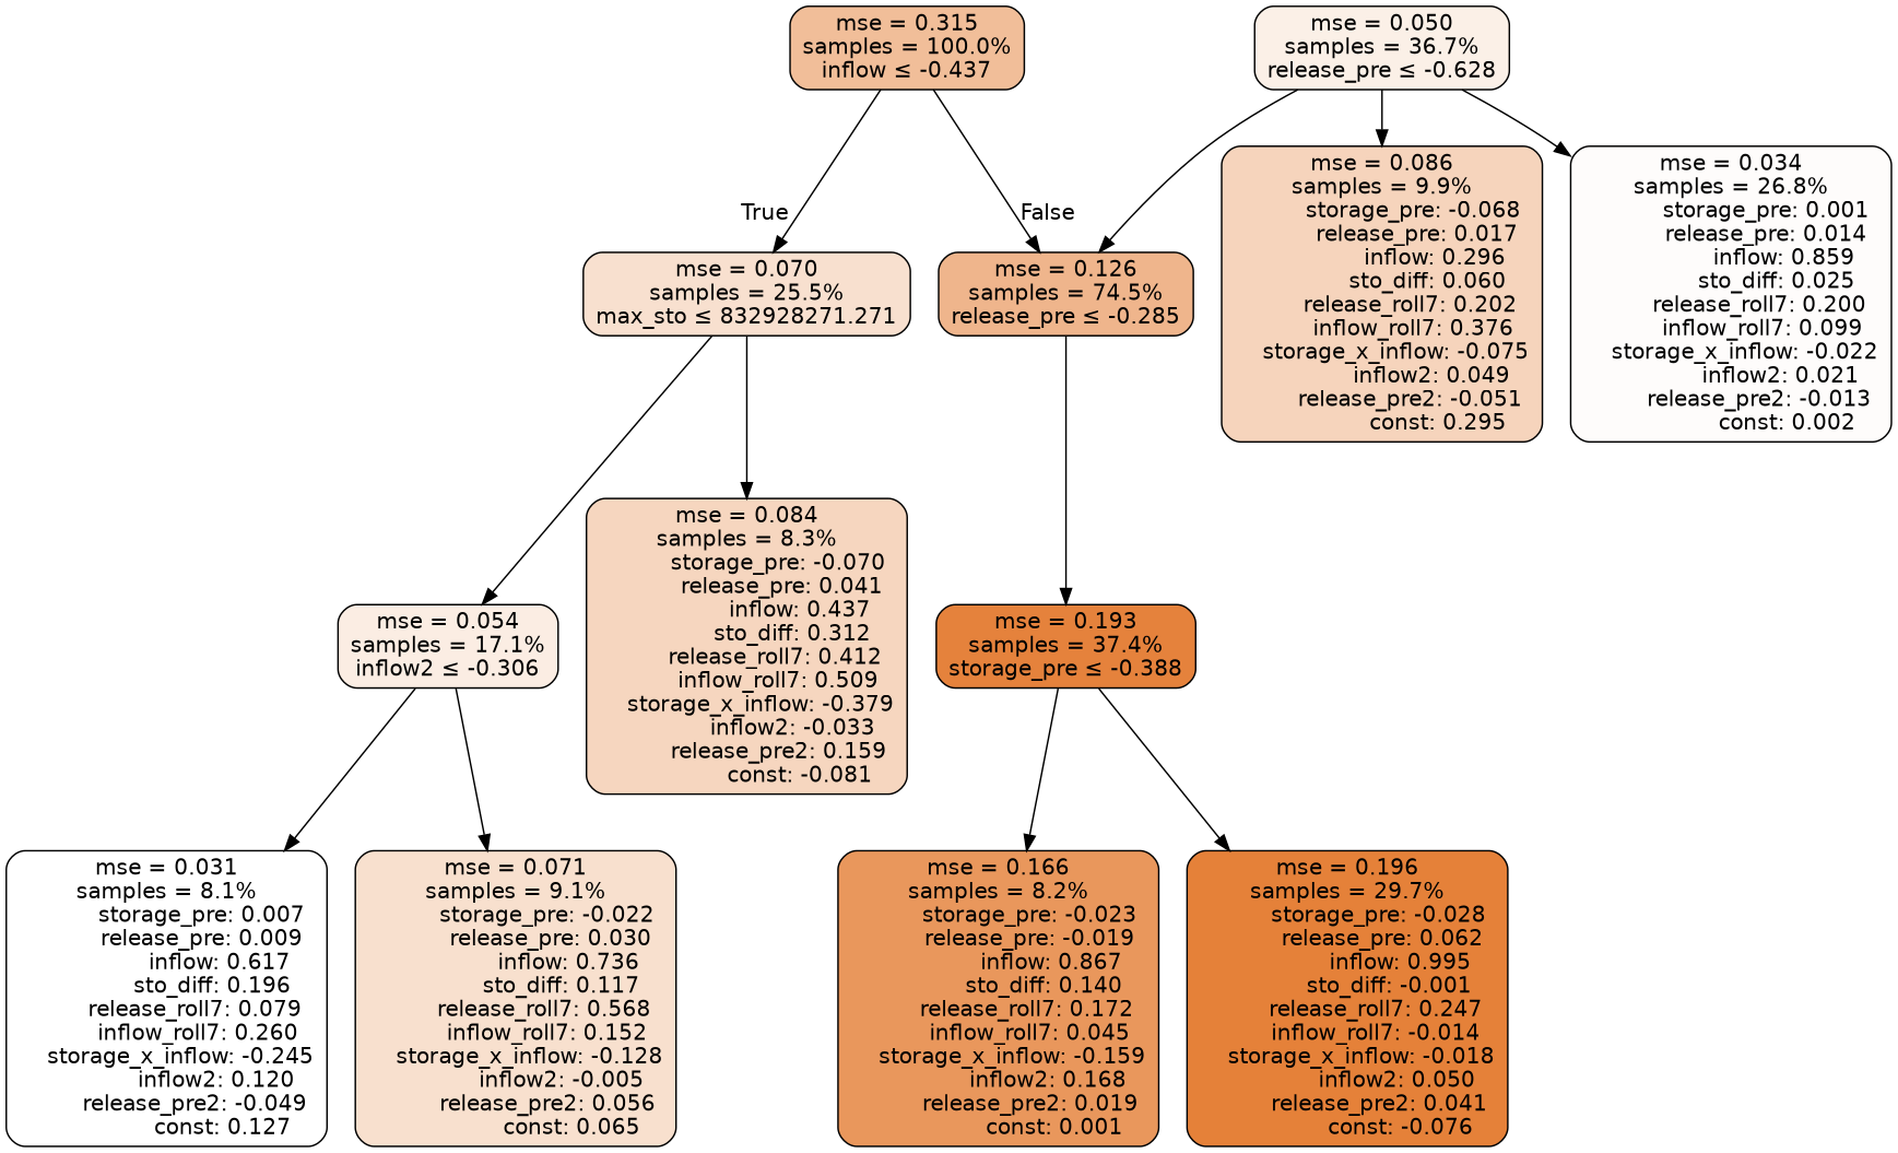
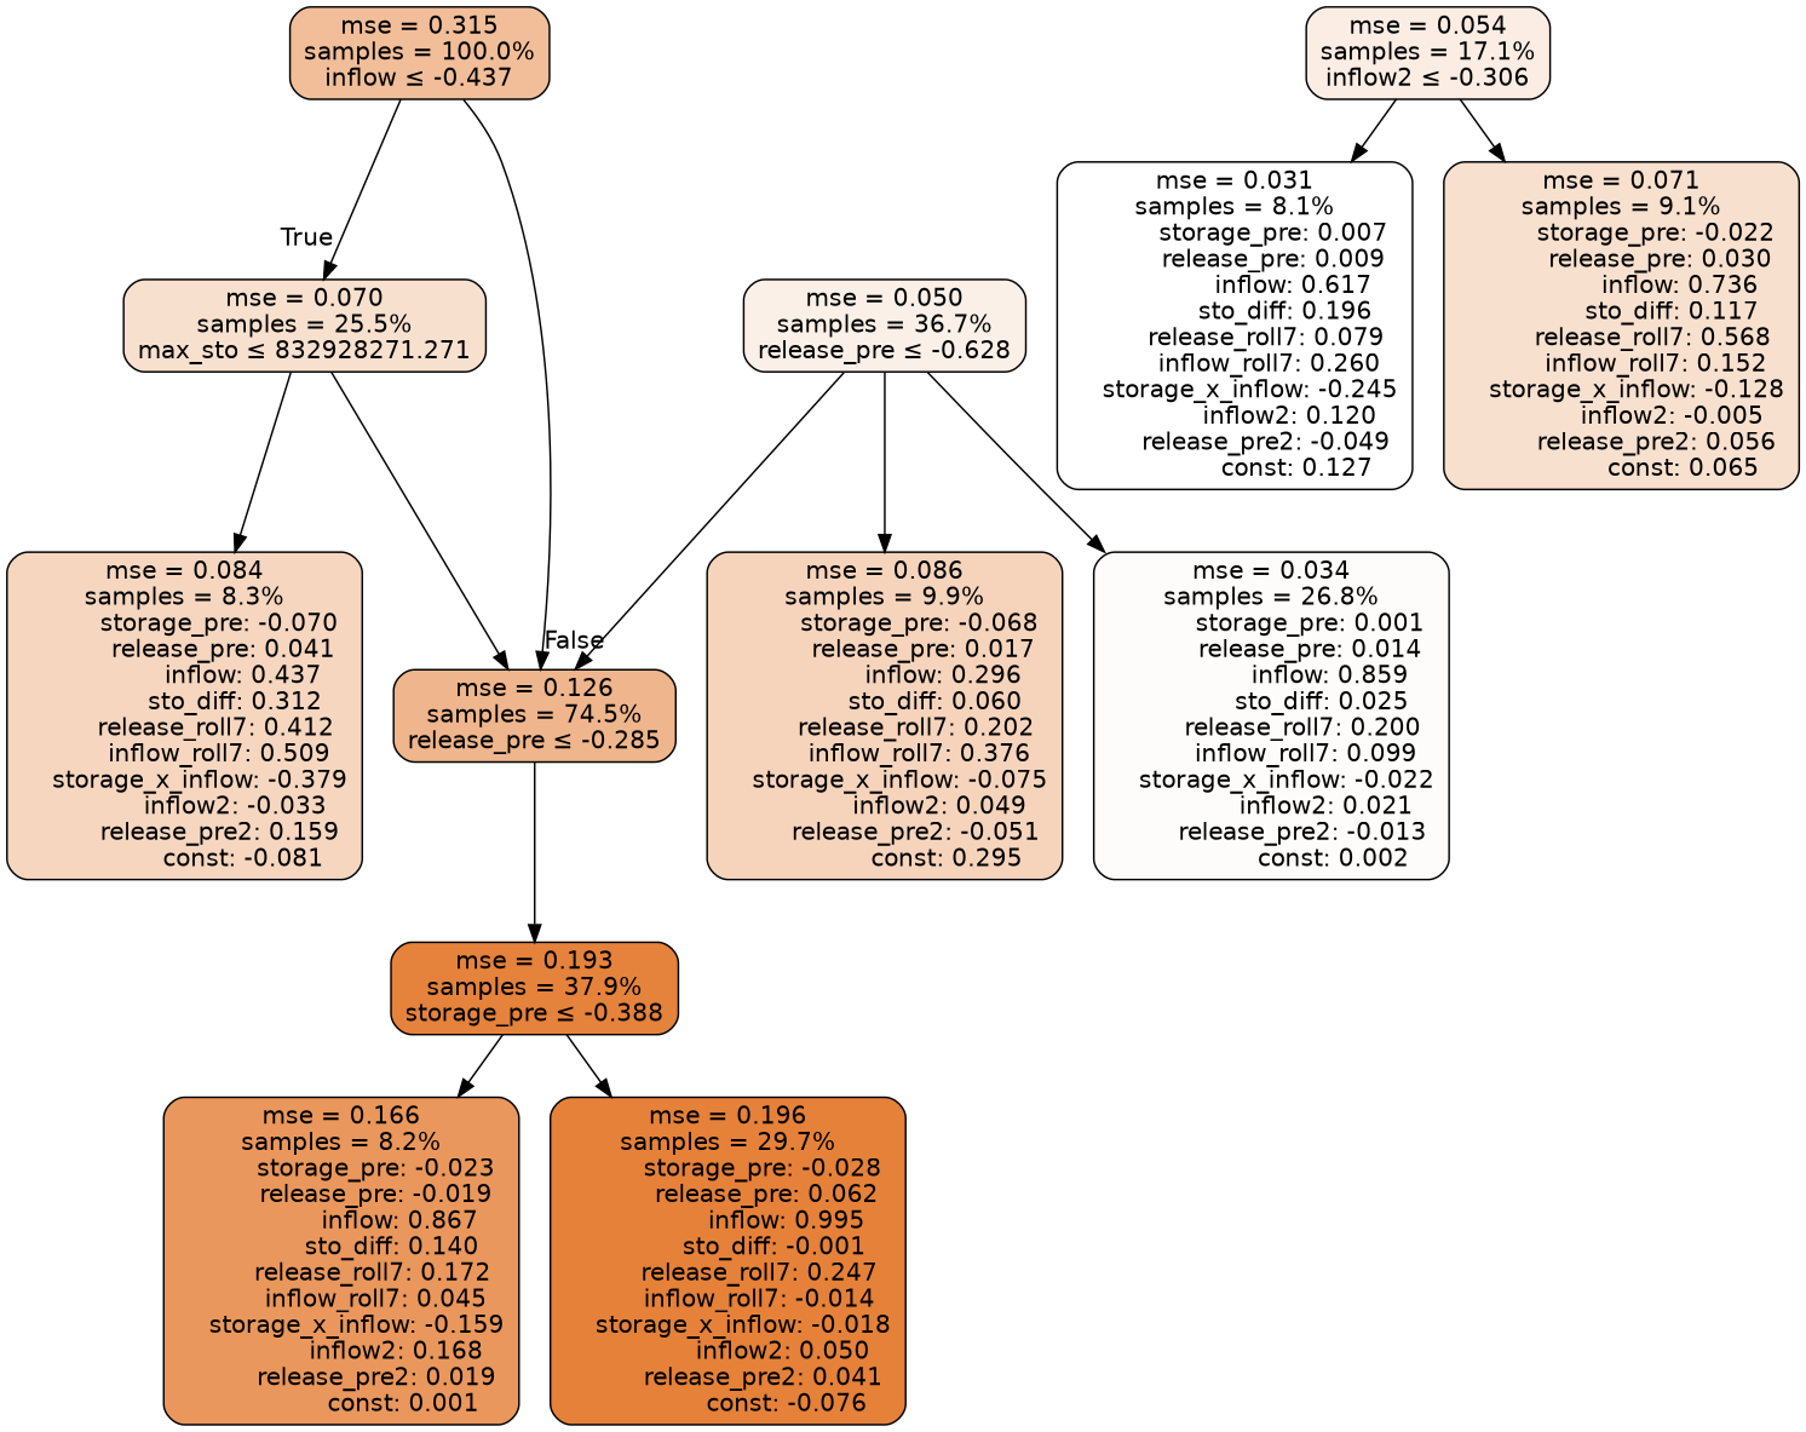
  digraph {
    node [color=black fontname=helvetica shape=rectangle style="filled, rounded"]
    edge [fontname=helvetica]
    n1 [fillcolor="#f1be99" label="mse = 0.315\nsamples = 100.0%\ninflow &le; -0.437"]
    n2 [fillcolor="#f8e0cf" label="mse = 0.070\nsamples = 25.5%\nmax_sto &le; 832928271.271"]
    n3 [fillcolor="#efb58c" label="mse = 0.126\nsamples = 74.5%\nrelease_pre &le; -0.285"]
    n4 [fillcolor="#fbede3" label="mse = 0.054\nsamples = 17.1%\ninflow2 &le; -0.306"]
    n5 [fillcolor="#f6d6bf" label="mse = 0.084\nsamples = 8.3%\n         storage_pre: -0.070\n          release_pre: 0.041\n               inflow: 0.437\n             sto_diff: 0.312\n        release_roll7: 0.412\n         inflow_roll7: 0.509\n    storage_x_inflow: -0.379\n             inflow2: -0.033\n         release_pre2: 0.159\n               const: -0.081"]
-   n6 [fillcolor="#e5823c" label="mse = 0.193\nsamples = 37.4%\nstorage_pre &le; -0.388"]
+   n6 [fillcolor="#e5823c" label="mse = 0.193\nsamples = 37.9%\nstorage_pre &le; -0.388"]
    n7 [fillcolor="#ffffff" label="mse = 0.031\nsamples = 8.1%\n          storage_pre: 0.007\n          release_pre: 0.009\n               inflow: 0.617\n             sto_diff: 0.196\n        release_roll7: 0.079\n         inflow_roll7: 0.260\n    storage_x_inflow: -0.245\n              inflow2: 0.120\n        release_pre2: -0.049\n                const: 0.127"]
    n8 [fillcolor="#f8e0ce" label="mse = 0.071\nsamples = 9.1%\n         storage_pre: -0.022\n          release_pre: 0.030\n               inflow: 0.736\n             sto_diff: 0.117\n        release_roll7: 0.568\n         inflow_roll7: 0.152\n    storage_x_inflow: -0.128\n             inflow2: -0.005\n         release_pre2: 0.056\n                const: 0.065"]
    n9 [fillcolor="#fbf0e7" label="mse = 0.050\nsamples = 36.7%\nrelease_pre &le; -0.628"]
    n10 [fillcolor="#f6d4bc" label="mse = 0.086\nsamples = 9.9%\n         storage_pre: -0.068\n          release_pre: 0.017\n               inflow: 0.296\n             sto_diff: 0.060\n        release_roll7: 0.202\n         inflow_roll7: 0.376\n    storage_x_inflow: -0.075\n              inflow2: 0.049\n        release_pre2: -0.051\n                const: 0.295"]
    n11 [fillcolor="#fefcfb" label="mse = 0.034\nsamples = 26.8%\n          storage_pre: 0.001\n          release_pre: 0.014\n               inflow: 0.859\n             sto_diff: 0.025\n        release_roll7: 0.200\n         inflow_roll7: 0.099\n    storage_x_inflow: -0.022\n              inflow2: 0.021\n        release_pre2: -0.013\n                const: 0.002"]
    n12 [fillcolor="#e9975c" label="mse = 0.166\nsamples = 8.2%\n         storage_pre: -0.023\n         release_pre: -0.019\n               inflow: 0.867\n             sto_diff: 0.140\n        release_roll7: 0.172\n         inflow_roll7: 0.045\n    storage_x_inflow: -0.159\n              inflow2: 0.168\n         release_pre2: 0.019\n                const: 0.001"]
    n13 [fillcolor="#e58139" label="mse = 0.196\nsamples = 29.7%\n         storage_pre: -0.028\n          release_pre: 0.062\n               inflow: 0.995\n            sto_diff: -0.001\n        release_roll7: 0.247\n        inflow_roll7: -0.014\n    storage_x_inflow: -0.018\n              inflow2: 0.050\n         release_pre2: 0.041\n               const: -0.076"]
    n1 -> n2 [headlabel=True labelangle=45 labeldistance=2.5]
    n1 -> n3 [headlabel=False labelangle=-45 labeldistance=2.5]
-   n2 -> n4
+   n2 -> n3
    n2 -> n5
    n3 -> n6
    n4 -> n7
    n4 -> n8
    n6 -> n12
    n6 -> n13
    n9 -> n3
    n9 -> n10
    n9 -> n11
  }
